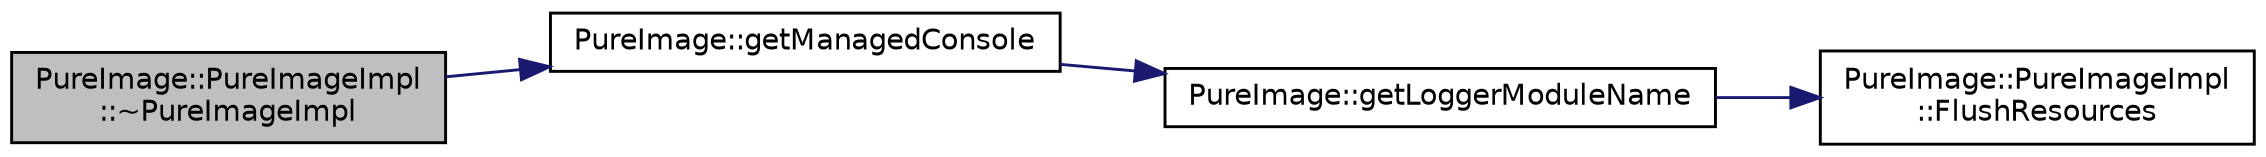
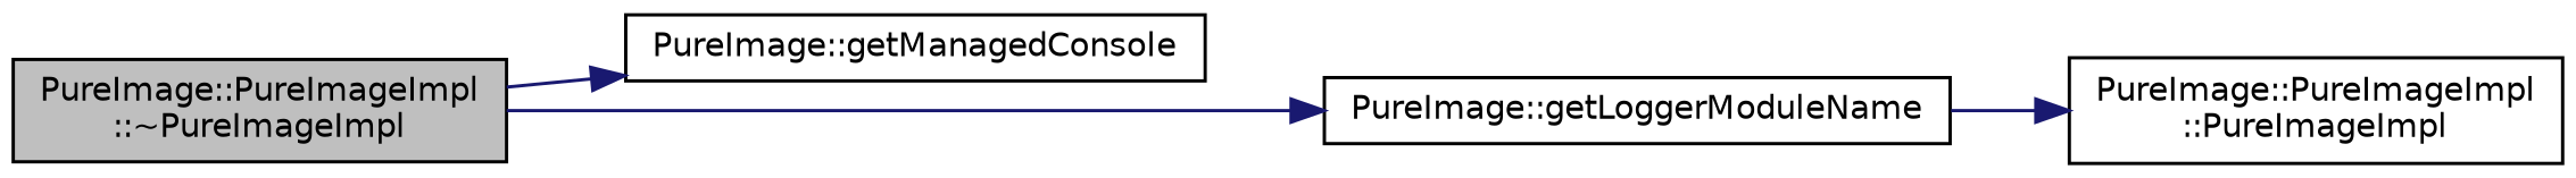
  digraph {
    rankdir=LR
    node [color=black fillcolor=white fontname=Helvetica fontsize=10 shape=record style=filled]
    edge [color=midnightblue fontname=Helvetica fontsize=10 labelfontname=Helvetica labelfontsize=10 style=solid]
    n1 [fillcolor=grey75 fontcolor=black height=0.2 label="PureImage::PureImageImpl\l::~PureImageImpl" width=0.4]
    n2 [height=0.2 label="PureImage::getManagedConsole" width=0.4]
-   n3 [height=0.2 label="PureImage::PureImageImpl\l::FlushResources" width=0.4]
+   n3 [height=0.2 label="PureImage::PureImageImpl\l::PureImageImpl" width=0.4]
    n4 [height=0.2 label="PureImage::getLoggerModuleName" width=0.4]
    n1 -> n2
-   n2 -> n4
+   n1 -> n4
    n4 -> n3
  }
